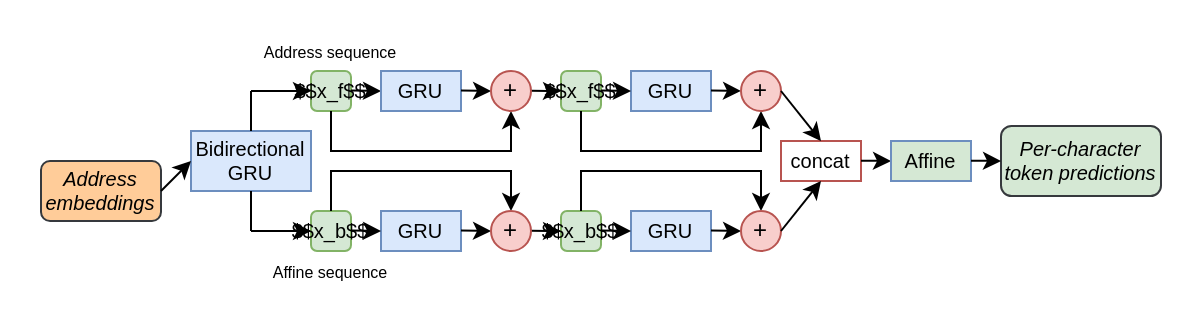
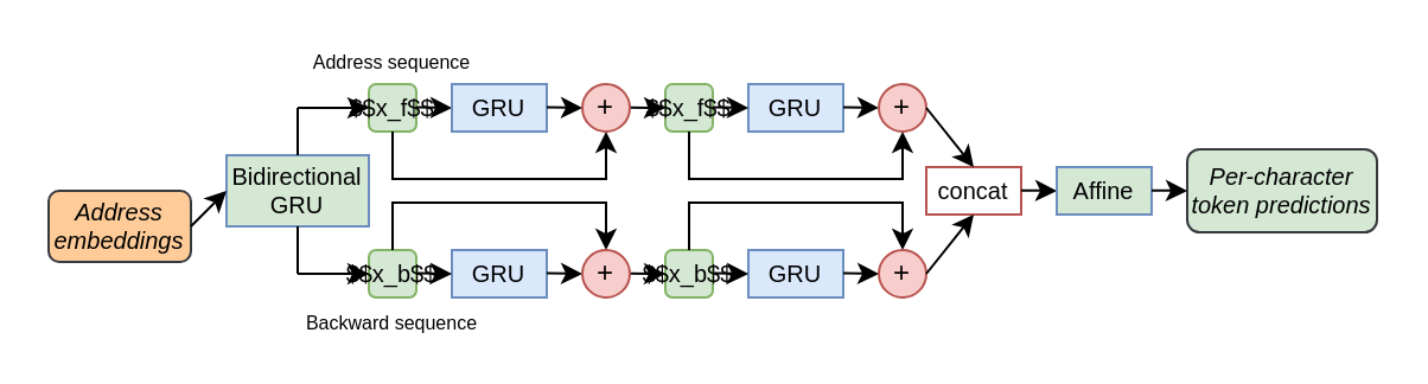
  <mxCell id="0" />
  <mxCell id="1" parent="0" />
  <mxCell id="2" value="&lt;div&gt;&lt;i&gt;Address&lt;/i&gt;&lt;/div&gt;&lt;div&gt;&lt;i&gt;embeddings&lt;br&gt;&lt;/i&gt;&lt;/div&gt;" style="rounded=1;whiteSpace=wrap;html=1;fontSize=10;glass=0;fillColor=#ffcc99;strokeColor=#36393d;" parent="1" vertex="1"><mxGeometry x="20" y="80" width="60" height="30" as="geometry" /></mxCell>
- <mxCell id="3" value="&lt;font style=&quot;font-size: 10px;&quot;&gt;Bidirectional GRU&lt;/font&gt;" style="rounded=0;whiteSpace=wrap;html=1;fontSize=10;fillColor=#dae8fc;strokeColor=#6c8ebf;" parent="1" vertex="1"><mxGeometry x="95" y="65" width="60" height="30" as="geometry" /></mxCell>
+ <mxCell id="3" value="&lt;font style=&quot;font-size: 10px;&quot;&gt;Bidirectional GRU&lt;/font&gt;" style="rounded=0;whiteSpace=wrap;html=1;fontSize=10;fillColor=#d5e8d4;strokeColor=#6c8ebf;" parent="1" vertex="1"><mxGeometry x="95" y="65" width="60" height="30" as="geometry" /></mxCell>
  <mxCell id="4" value="" style="endArrow=classic;html=1;rounded=0;exitX=1;exitY=0.5;exitDx=0;exitDy=0;" parent="1" source="2" edge="1"><mxGeometry width="50" height="50" relative="1" as="geometry"><mxPoint x="130" y="135" as="sourcePoint" /><mxPoint x="95" y="80" as="targetPoint" /></mxGeometry></mxCell>
  <mxCell id="5" value="" style="endArrow=none;html=1;rounded=0;entryX=0.75;entryY=1;entryDx=0;entryDy=0;" parent="1" edge="1"><mxGeometry width="50" height="50" relative="1" as="geometry"><mxPoint x="125" y="115" as="sourcePoint" /><mxPoint x="125" y="95" as="targetPoint" /></mxGeometry></mxCell>
  <mxCell id="6" value="" style="endArrow=classic;html=1;rounded=0;entryX=0;entryY=0.5;entryDx=0;entryDy=0;" parent="1" target="10" edge="1"><mxGeometry width="50" height="50" relative="1" as="geometry"><mxPoint x="125" y="115" as="sourcePoint" /><mxPoint x="165" y="115" as="targetPoint" /></mxGeometry></mxCell>
  <mxCell id="7" value="" style="endArrow=none;html=1;rounded=0;" parent="1" edge="1"><mxGeometry width="50" height="50" relative="1" as="geometry"><mxPoint x="125" y="65" as="sourcePoint" /><mxPoint x="125" y="45" as="targetPoint" /></mxGeometry></mxCell>
  <mxCell id="8" value="" style="endArrow=classic;html=1;rounded=0;entryX=0;entryY=0.5;entryDx=0;entryDy=0;" parent="1" target="9" edge="1"><mxGeometry width="50" height="50" relative="1" as="geometry"><mxPoint x="125" y="45" as="sourcePoint" /><mxPoint x="165" y="45" as="targetPoint" /></mxGeometry></mxCell>
  <mxCell id="9" value="&lt;div&gt;$$x_f$$&lt;/div&gt;" style="rounded=1;whiteSpace=wrap;html=1;fontSize=10;fillColor=#d5e8d4;strokeColor=#82b366;" parent="1" vertex="1"><mxGeometry x="155" y="35" width="20" height="20" as="geometry" /></mxCell>
  <mxCell id="10" value="&lt;div&gt;$$x_b$$&lt;/div&gt;" style="rounded=1;whiteSpace=wrap;html=1;fontSize=10;fillColor=#d5e8d4;strokeColor=#82b366;" parent="1" vertex="1"><mxGeometry x="155" y="105" width="20" height="20" as="geometry" /></mxCell>
  <mxCell id="11" value="" style="endArrow=classic;html=1;rounded=0;" parent="1" edge="1"><mxGeometry width="50" height="50" relative="1" as="geometry"><mxPoint x="175" y="44.8" as="sourcePoint" /><mxPoint x="190" y="45" as="targetPoint" /></mxGeometry></mxCell>
  <mxCell id="12" value="&lt;div&gt;GRU&lt;/div&gt;" style="rounded=0;whiteSpace=wrap;html=1;fontSize=10;fillColor=#dae8fc;strokeColor=#6c8ebf;" parent="1" vertex="1"><mxGeometry x="190" y="35" width="40" height="20" as="geometry" /></mxCell>
  <mxCell id="13" value="&lt;div&gt;GRU&lt;/div&gt;" style="rounded=0;whiteSpace=wrap;html=1;fontSize=10;fillColor=#dae8fc;strokeColor=#6c8ebf;" parent="1" vertex="1"><mxGeometry x="190" y="105" width="40" height="20" as="geometry" /></mxCell>
  <mxCell id="14" value="" style="endArrow=classic;html=1;rounded=0;" parent="1" edge="1"><mxGeometry width="50" height="50" relative="1" as="geometry"><mxPoint x="175" y="114.8" as="sourcePoint" /><mxPoint x="190" y="115" as="targetPoint" /></mxGeometry></mxCell>
  <mxCell id="15" value="" style="endArrow=classic;html=1;rounded=0;" parent="1" edge="1"><mxGeometry width="50" height="50" relative="1" as="geometry"><mxPoint x="230" y="114.8" as="sourcePoint" /><mxPoint x="245" y="115" as="targetPoint" /></mxGeometry></mxCell>
  <mxCell id="16" value="" style="endArrow=classic;html=1;rounded=0;exitX=0.5;exitY=0;exitDx=0;exitDy=0;entryX=0.5;entryY=0;entryDx=0;entryDy=0;" parent="1" source="10" target="31" edge="1"><mxGeometry width="50" height="50" relative="1" as="geometry"><mxPoint x="235" y="105" as="sourcePoint" /><mxPoint x="265" y="125" as="targetPoint" /><Array as="points"><mxPoint x="165" y="85" /><mxPoint x="255" y="85" /></Array></mxGeometry></mxCell>
  <mxCell id="17" value="" style="endArrow=classic;html=1;rounded=0;" parent="1" edge="1"><mxGeometry width="50" height="50" relative="1" as="geometry"><mxPoint x="265" y="114.89" as="sourcePoint" /><mxPoint x="280" y="115.09" as="targetPoint" /></mxGeometry></mxCell>
  <mxCell id="18" value="&lt;div&gt;$$x_b$$&lt;/div&gt;" style="rounded=1;whiteSpace=wrap;html=1;fontSize=10;fillColor=#d5e8d4;strokeColor=#82b366;" parent="1" vertex="1"><mxGeometry x="280" y="105" width="20" height="20" as="geometry" /></mxCell>
  <mxCell id="19" value="&lt;div&gt;GRU&lt;/div&gt;" style="rounded=0;whiteSpace=wrap;html=1;fontSize=10;fillColor=#dae8fc;strokeColor=#6c8ebf;" parent="1" vertex="1"><mxGeometry x="315" y="105" width="40" height="20" as="geometry" /></mxCell>
  <mxCell id="20" value="" style="endArrow=classic;html=1;rounded=0;" parent="1" edge="1"><mxGeometry width="50" height="50" relative="1" as="geometry"><mxPoint x="300" y="114.8" as="sourcePoint" /><mxPoint x="315" y="115" as="targetPoint" /></mxGeometry></mxCell>
  <mxCell id="21" value="" style="endArrow=classic;html=1;rounded=0;" parent="1" edge="1"><mxGeometry width="50" height="50" relative="1" as="geometry"><mxPoint x="355" y="114.8" as="sourcePoint" /><mxPoint x="370" y="115" as="targetPoint" /></mxGeometry></mxCell>
  <mxCell id="22" value="" style="endArrow=classic;html=1;rounded=0;exitX=0.5;exitY=0;exitDx=0;exitDy=0;entryX=0.5;entryY=0;entryDx=0;entryDy=0;" parent="1" source="18" target="34" edge="1"><mxGeometry width="50" height="50" relative="1" as="geometry"><mxPoint x="360" y="105" as="sourcePoint" /><mxPoint x="390" y="125" as="targetPoint" /><Array as="points"><mxPoint x="290" y="85" /><mxPoint x="380" y="85" /></Array></mxGeometry></mxCell>
  <mxCell id="23" value="" style="endArrow=classic;html=1;rounded=0;" parent="1" edge="1"><mxGeometry width="50" height="50" relative="1" as="geometry"><mxPoint x="230" y="44.8" as="sourcePoint" /><mxPoint x="245" y="45" as="targetPoint" /></mxGeometry></mxCell>
  <mxCell id="24" value="" style="endArrow=classic;html=1;rounded=0;exitX=0.5;exitY=1;exitDx=0;exitDy=0;entryX=0.5;entryY=1;entryDx=0;entryDy=0;" parent="1" target="32" edge="1"><mxGeometry width="50" height="50" relative="1" as="geometry"><mxPoint x="165" y="55" as="sourcePoint" /><mxPoint x="265" y="55" as="targetPoint" /><Array as="points"><mxPoint x="165" y="75" /><mxPoint x="255" y="75" /></Array></mxGeometry></mxCell>
  <mxCell id="25" value="" style="endArrow=classic;html=1;rounded=0;" parent="1" edge="1"><mxGeometry width="50" height="50" relative="1" as="geometry"><mxPoint x="265" y="44.89" as="sourcePoint" /><mxPoint x="280" y="45.09" as="targetPoint" /></mxGeometry></mxCell>
  <mxCell id="26" value="&lt;div&gt;$$x_f$$&lt;/div&gt;" style="rounded=1;whiteSpace=wrap;html=1;fontSize=10;fillColor=#d5e8d4;strokeColor=#82b366;" parent="1" vertex="1"><mxGeometry x="280" y="35" width="20" height="20" as="geometry" /></mxCell>
  <mxCell id="27" value="&lt;div&gt;GRU&lt;/div&gt;" style="rounded=0;whiteSpace=wrap;html=1;fontSize=10;fillColor=#dae8fc;strokeColor=#6c8ebf;" parent="1" vertex="1"><mxGeometry x="315" y="35" width="40" height="20" as="geometry" /></mxCell>
  <mxCell id="28" value="" style="endArrow=classic;html=1;rounded=0;" parent="1" edge="1"><mxGeometry width="50" height="50" relative="1" as="geometry"><mxPoint x="300" y="44.8" as="sourcePoint" /><mxPoint x="315" y="45" as="targetPoint" /></mxGeometry></mxCell>
  <mxCell id="29" value="" style="endArrow=classic;html=1;rounded=0;" parent="1" edge="1"><mxGeometry width="50" height="50" relative="1" as="geometry"><mxPoint x="355" y="44.76" as="sourcePoint" /><mxPoint x="370" y="45" as="targetPoint" /></mxGeometry></mxCell>
  <mxCell id="30" value="" style="endArrow=classic;html=1;rounded=0;exitX=0.5;exitY=1;exitDx=0;exitDy=0;entryX=0.5;entryY=1;entryDx=0;entryDy=0;" parent="1" source="26" target="33" edge="1"><mxGeometry width="50" height="50" relative="1" as="geometry"><mxPoint x="360" y="35" as="sourcePoint" /><mxPoint x="390" y="55" as="targetPoint" /><Array as="points"><mxPoint x="290" y="75" /><mxPoint x="380" y="75" /></Array></mxGeometry></mxCell>
  <mxCell id="31" value="+" style="ellipse;whiteSpace=wrap;html=1;aspect=fixed;fillColor=#f8cecc;strokeColor=#b85450;" parent="1" vertex="1"><mxGeometry x="245" y="105" width="20" height="20" as="geometry" /></mxCell>
  <mxCell id="32" value="+" style="ellipse;whiteSpace=wrap;html=1;aspect=fixed;fillColor=#f8cecc;strokeColor=#b85450;" parent="1" vertex="1"><mxGeometry x="245" y="35" width="20" height="20" as="geometry" /></mxCell>
  <mxCell id="33" value="+" style="ellipse;whiteSpace=wrap;html=1;aspect=fixed;fillColor=#f8cecc;strokeColor=#b85450;" parent="1" vertex="1"><mxGeometry x="370" y="35" width="20" height="20" as="geometry" /></mxCell>
  <mxCell id="34" value="+" style="ellipse;whiteSpace=wrap;html=1;aspect=fixed;fillColor=#f8cecc;strokeColor=#b85450;" parent="1" vertex="1"><mxGeometry x="370" y="105" width="20" height="20" as="geometry" /></mxCell>
  <mxCell id="35" value="concat" style="rounded=0;whiteSpace=wrap;html=1;fontSize=10;fillColor=#ffffff;strokeColor=#b85450;" parent="1" vertex="1"><mxGeometry x="390" y="70" width="40" height="20" as="geometry" /></mxCell>
  <mxCell id="36" value="" style="endArrow=classic;html=1;rounded=0;entryX=0.5;entryY=1;entryDx=0;entryDy=0;exitX=1;exitY=0.5;exitDx=0;exitDy=0;" parent="1" source="34" target="35" edge="1"><mxGeometry width="50" height="50" relative="1" as="geometry"><mxPoint x="400" y="115" as="sourcePoint" /><mxPoint x="450" y="65" as="targetPoint" /></mxGeometry></mxCell>
  <mxCell id="37" value="" style="endArrow=classic;html=1;rounded=0;exitX=1;exitY=0.5;exitDx=0;exitDy=0;entryX=0.5;entryY=0;entryDx=0;entryDy=0;" parent="1" source="33" target="35" edge="1"><mxGeometry width="50" height="50" relative="1" as="geometry"><mxPoint x="390" y="125" as="sourcePoint" /><mxPoint x="430" y="70" as="targetPoint" /></mxGeometry></mxCell>
  <mxCell id="38" value="" style="endArrow=classic;html=1;rounded=0;" parent="1" edge="1"><mxGeometry width="50" height="50" relative="1" as="geometry"><mxPoint x="430" y="79.83" as="sourcePoint" /><mxPoint x="445" y="80" as="targetPoint" /></mxGeometry></mxCell>
  <mxCell id="39" value="Affine" style="rounded=0;whiteSpace=wrap;html=1;fontSize=10;fillColor=#d5e8d4;strokeColor=#6c8ebf;" parent="1" vertex="1"><mxGeometry x="445" y="70" width="40" height="20" as="geometry" /></mxCell>
  <mxCell id="40" value="&lt;div&gt;&lt;i&gt;Per-character&lt;/i&gt;&lt;/div&gt;&lt;div&gt;&lt;i&gt;token predictions&lt;br&gt;&lt;/i&gt;&lt;/div&gt;" style="rounded=1;whiteSpace=wrap;html=1;fontSize=10;fillColor=#d5e8d4;strokeColor=#36393d;" parent="1" vertex="1"><mxGeometry x="500" y="62.5" width="80" height="35" as="geometry" /></mxCell>
  <mxCell id="41" value="" style="endArrow=classic;html=1;rounded=0;" parent="1" edge="1"><mxGeometry width="50" height="50" relative="1" as="geometry"><mxPoint x="485" y="79.83" as="sourcePoint" /><mxPoint x="500" y="80" as="targetPoint" /></mxGeometry></mxCell>
  <mxCell id="42" value="&lt;font style=&quot;font-size: 8px;&quot;&gt;Address sequence&lt;br&gt;&lt;/font&gt;" style="text;html=1;strokeColor=none;fillColor=none;align=center;verticalAlign=middle;whiteSpace=wrap;rounded=0;" parent="1" vertex="1"><mxGeometry x="125" y="20" width="80" height="10" as="geometry" /></mxCell>
- <mxCell id="43" value="&lt;font style=&quot;font-size: 8px;&quot;&gt;Affine sequence&lt;br&gt;&lt;/font&gt;" style="text;html=1;strokeColor=none;fillColor=none;align=center;verticalAlign=middle;whiteSpace=wrap;rounded=0;" parent="1" vertex="1"><mxGeometry x="125" y="130" width="80" height="10" as="geometry" /></mxCell>
+ <mxCell id="43" value="&lt;font style=&quot;font-size: 8px;&quot;&gt;Backward sequence&lt;br&gt;&lt;/font&gt;" style="text;html=1;strokeColor=none;fillColor=none;align=center;verticalAlign=middle;whiteSpace=wrap;rounded=0;" parent="1" vertex="1"><mxGeometry x="125" y="130" width="80" height="10" as="geometry" /></mxCell>
